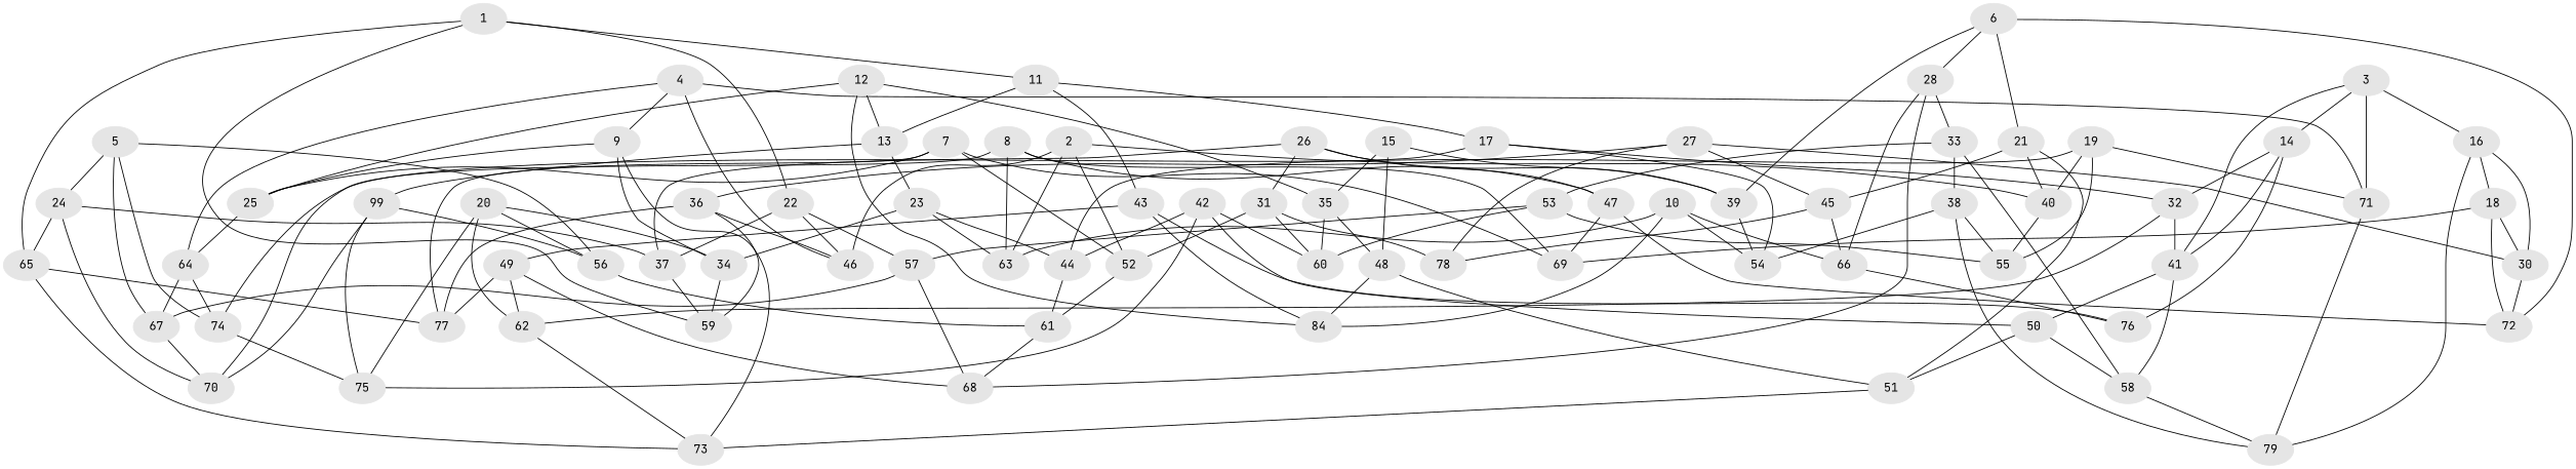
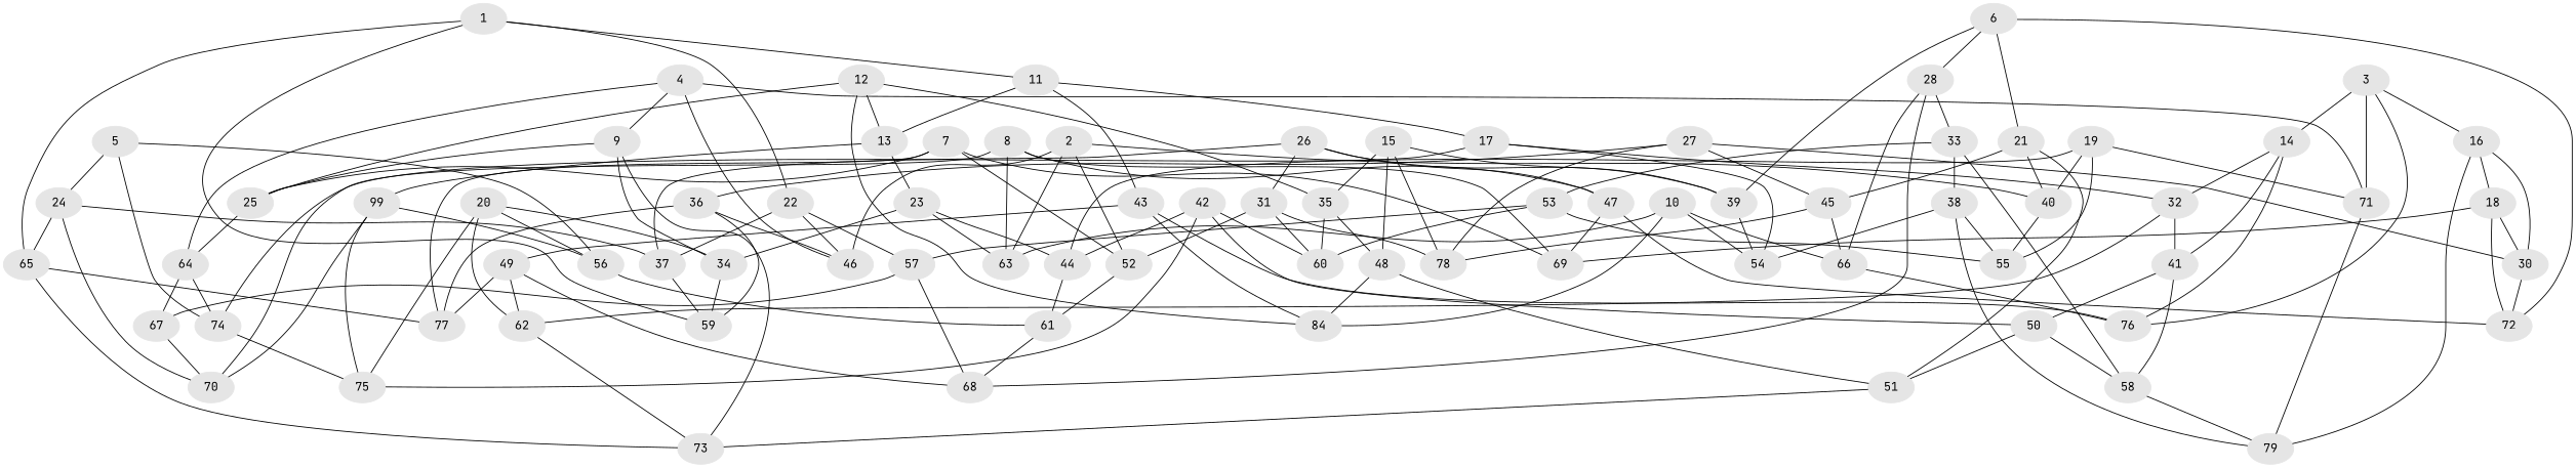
  graph {
    fontname="JetBrains Mono"
    node [color=gray90 fontname="JetBrains Mono" style=filled]
    edge [fontname="JetBrains Mono"]
    1
    11
    22
    59
    65
    13
    17
    43
    46
    37
    57
    77
    73
    2
    40
    52
    63
    55
    61
    3
    14
    16
    71
    76
    32
    41
    18
    30
    79
    4
    9
    64
    25
    34
    67
    74
    5
    24
    56
    70
    75
    6
    21
    28
    39
    72
    45
    51
    66
    33
    68
    54
    7
    69
    8
    47
    10
    n58 [label=84]
    23
    n60 [label=99]
    49
    12
    35
    48
    60
    44
    62
    58
    50
    15
    78
    19
    20
    26
    31
    27
    36
    38
    53
    42
    1 -- 11
    1 -- 22
    1 -- 59
    1 -- 65
    11 -- 13
    11 -- 17
    11 -- 43
    22 -- 46
    22 -- 37
    22 -- 57
    65 -- 77
    65 -- 73
    13 -- 23
    13 -- n60
    17 -- 32
    17 -- 74
    17 -- 54
    43 -- 76
    43 -- n58
    43 -- 49
    37 -- 59
    57 -- 67
    57 -- 68
    2 -- 46
    2 -- 40
    2 -- 52
    2 -- 63
    40 -- 55
    52 -- 61
    61 -- 68
    3 -- 14
    3 -- 16
    3 -- 71
-   3 -- 41
+   3 -- 76
    14 -- 76
    14 -- 32
    14 -- 41
    16 -- 18
    16 -- 30
    16 -- 79
    71 -- 79
    32 -- 41
    32 -- 62
    41 -- 58
    41 -- 50
    18 -- 30
    18 -- 72
    18 -- 69
    30 -- 72
    4 -- 46
    4 -- 71
    4 -- 9
    4 -- 64
    9 -- 73
    9 -- 25
    9 -- 34
    64 -- 67
    64 -- 74
    25 -- 64
    34 -- 59
    67 -- 70
    74 -- 75
-   5 -- 67
    5 -- 74
    5 -- 24
    5 -- 56
    24 -- 65
    24 -- 37
    24 -- 70
    56 -- 61
    6 -- 21
    6 -- 28
    6 -- 39
    6 -- 72
    21 -- 40
    21 -- 45
    21 -- 51
    28 -- 66
    28 -- 33
    28 -- 68
    39 -- 54
    45 -- 66
    45 -- 78
    51 -- 73
    66 -- 76
    33 -- 58
    33 -- 38
    33 -- 53
    7 -- 77
    7 -- 52
    7 -- 25
    7 -- 69
    8 -- 63
    8 -- 70
    8 -- 69
    8 -- 47
    47 -- 72
    47 -- 69
    10 -- 63
    10 -- 66
    10 -- 54
    10 -- n58
    23 -- 63
    23 -- 34
    23 -- 44
    n60 -- 56
    n60 -- 70
    n60 -- 75
    49 -- 77
    49 -- 68
    49 -- 62
    12 -- 13
    12 -- 25
    12 -- n58
    12 -- 35
    35 -- 48
    35 -- 60
    48 -- 51
    48 -- n58
    44 -- 61
    62 -- 73
    58 -- 79
    50 -- 51
    50 -- 58
    15 -- 39
    15 -- 35
    15 -- 48
+   15 -- 78
    19 -- 40
    19 -- 55
    19 -- 71
    19 -- 44
    20 -- 34
    20 -- 56
    20 -- 75
    20 -- 62
    26 -- 37
    26 -- 39
    26 -- 47
    26 -- 31
    31 -- 52
    31 -- 60
    31 -- 78
    27 -- 30
    27 -- 45
    27 -- 78
    27 -- 36
    36 -- 59
    36 -- 46
    36 -- 77
    38 -- 55
    38 -- 79
    38 -- 54
    53 -- 57
    53 -- 55
    53 -- 60
    42 -- 75
    42 -- 60
    42 -- 44
    42 -- 50
  }
